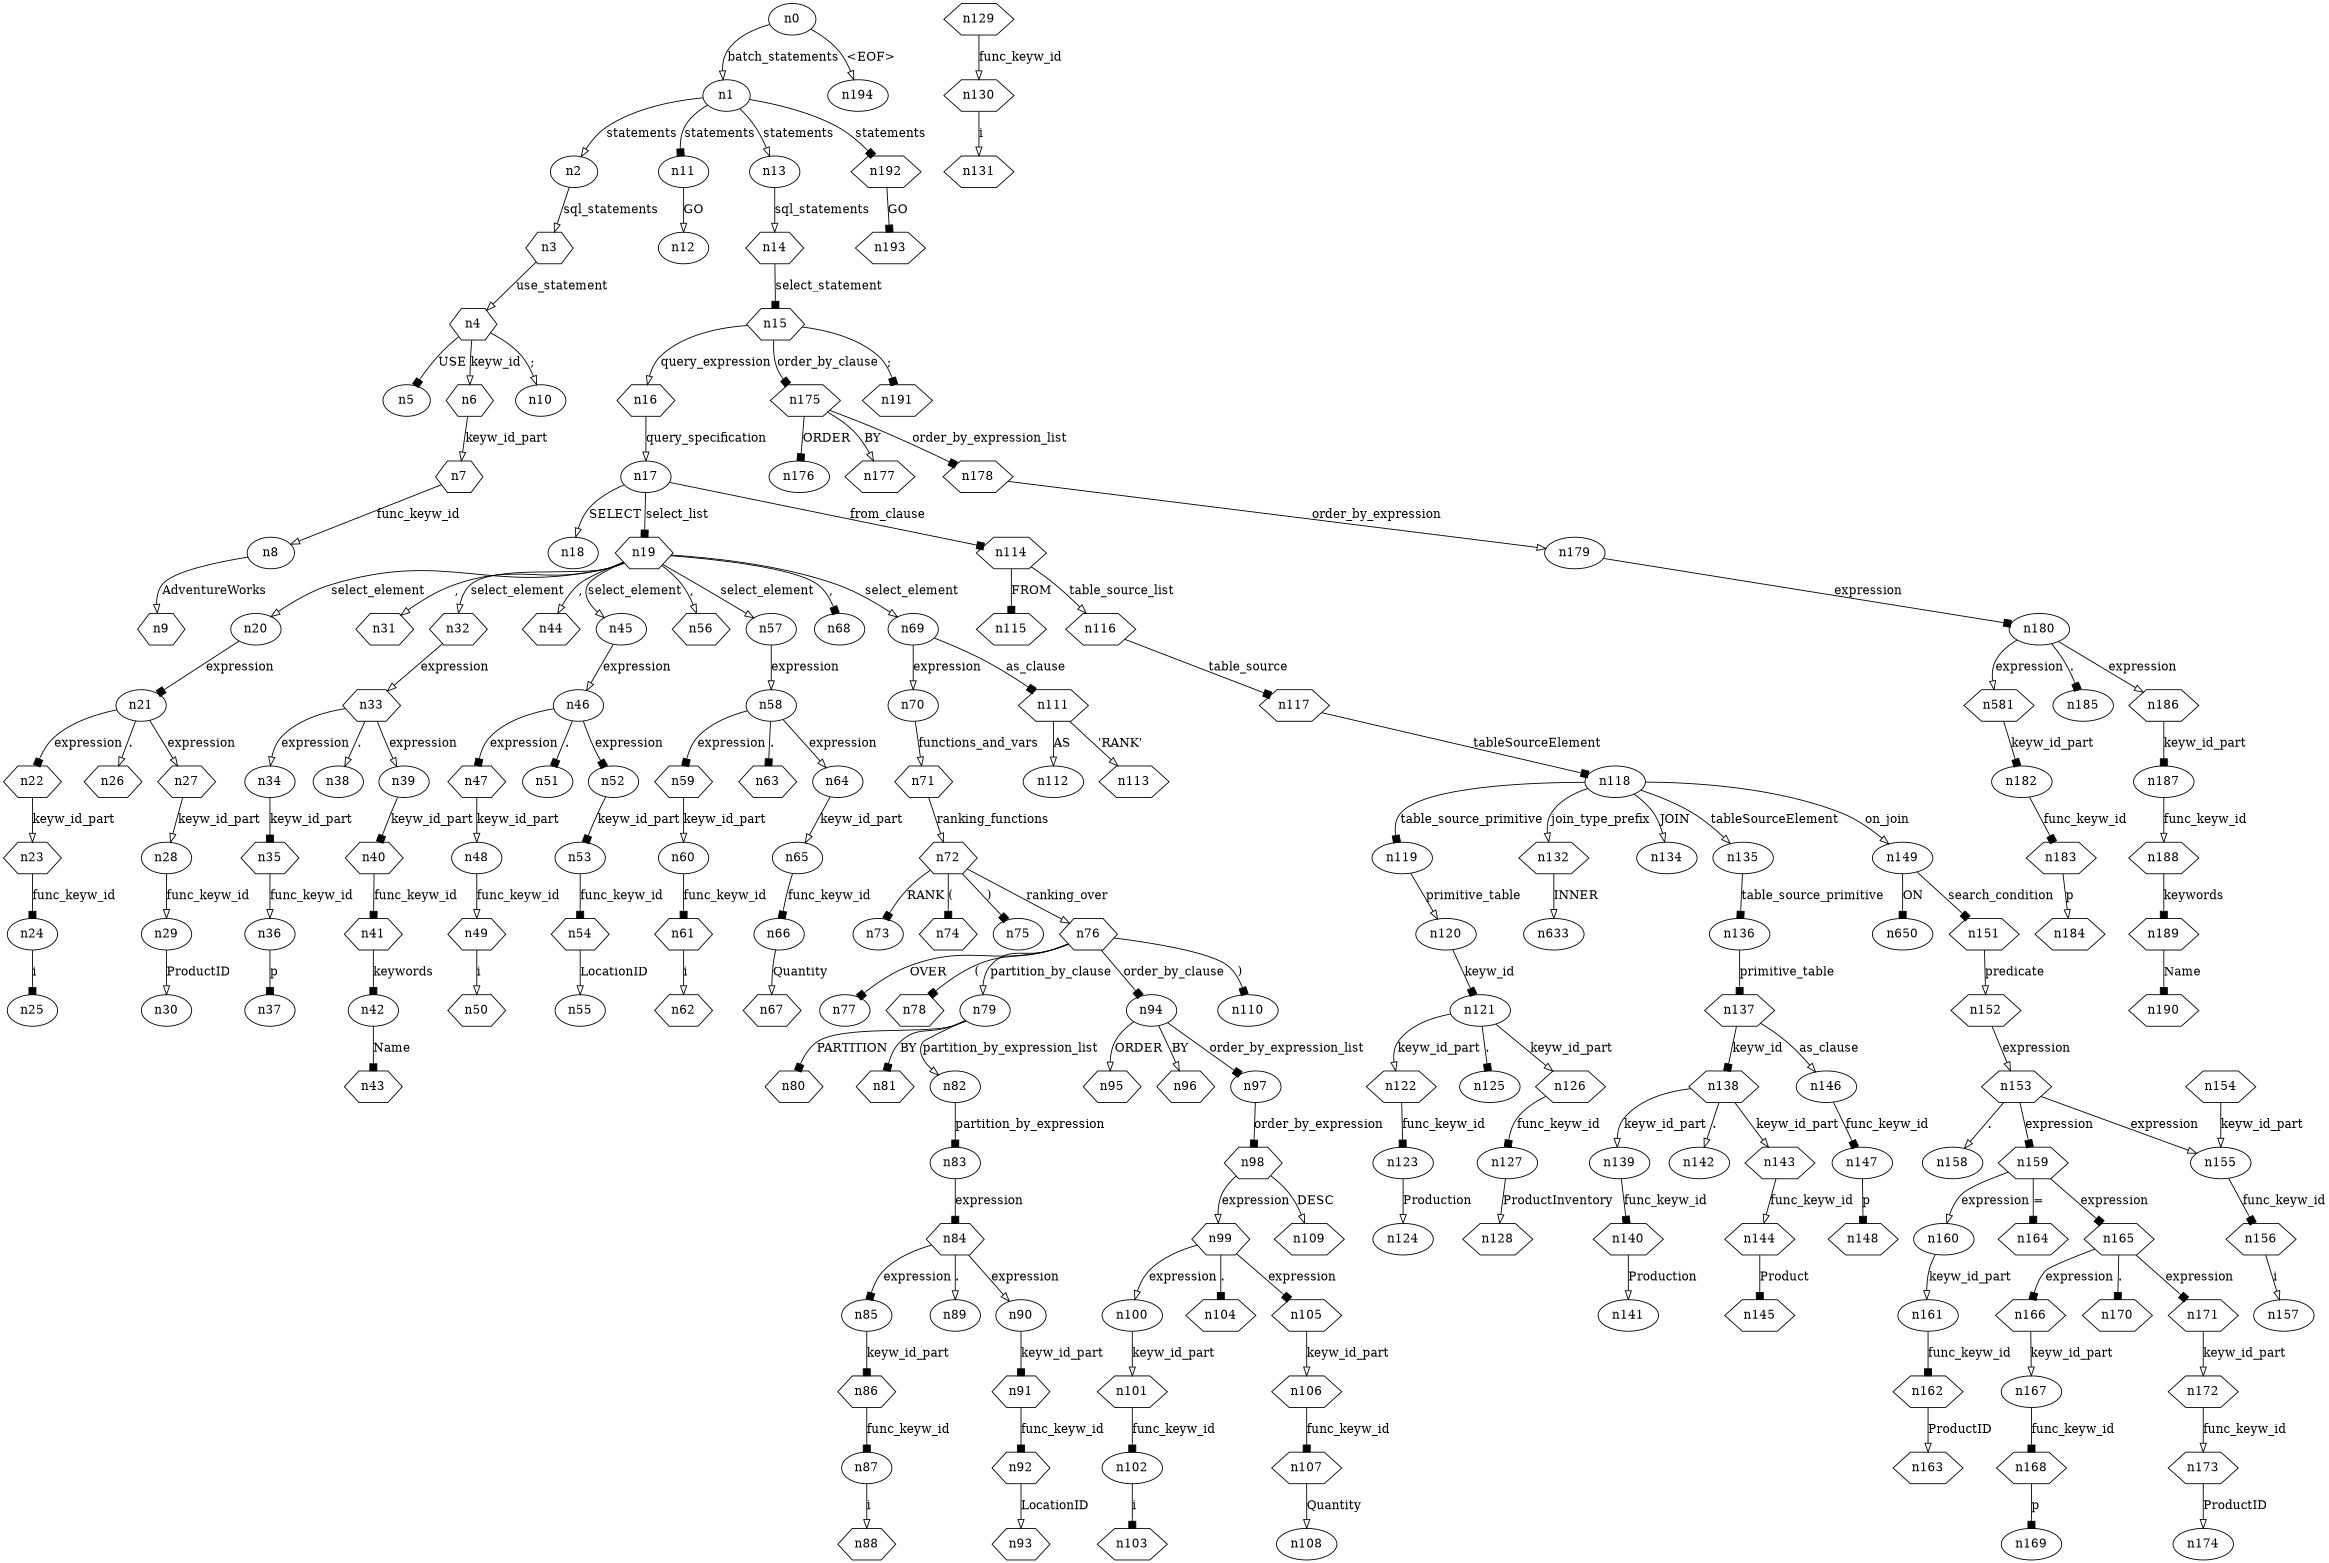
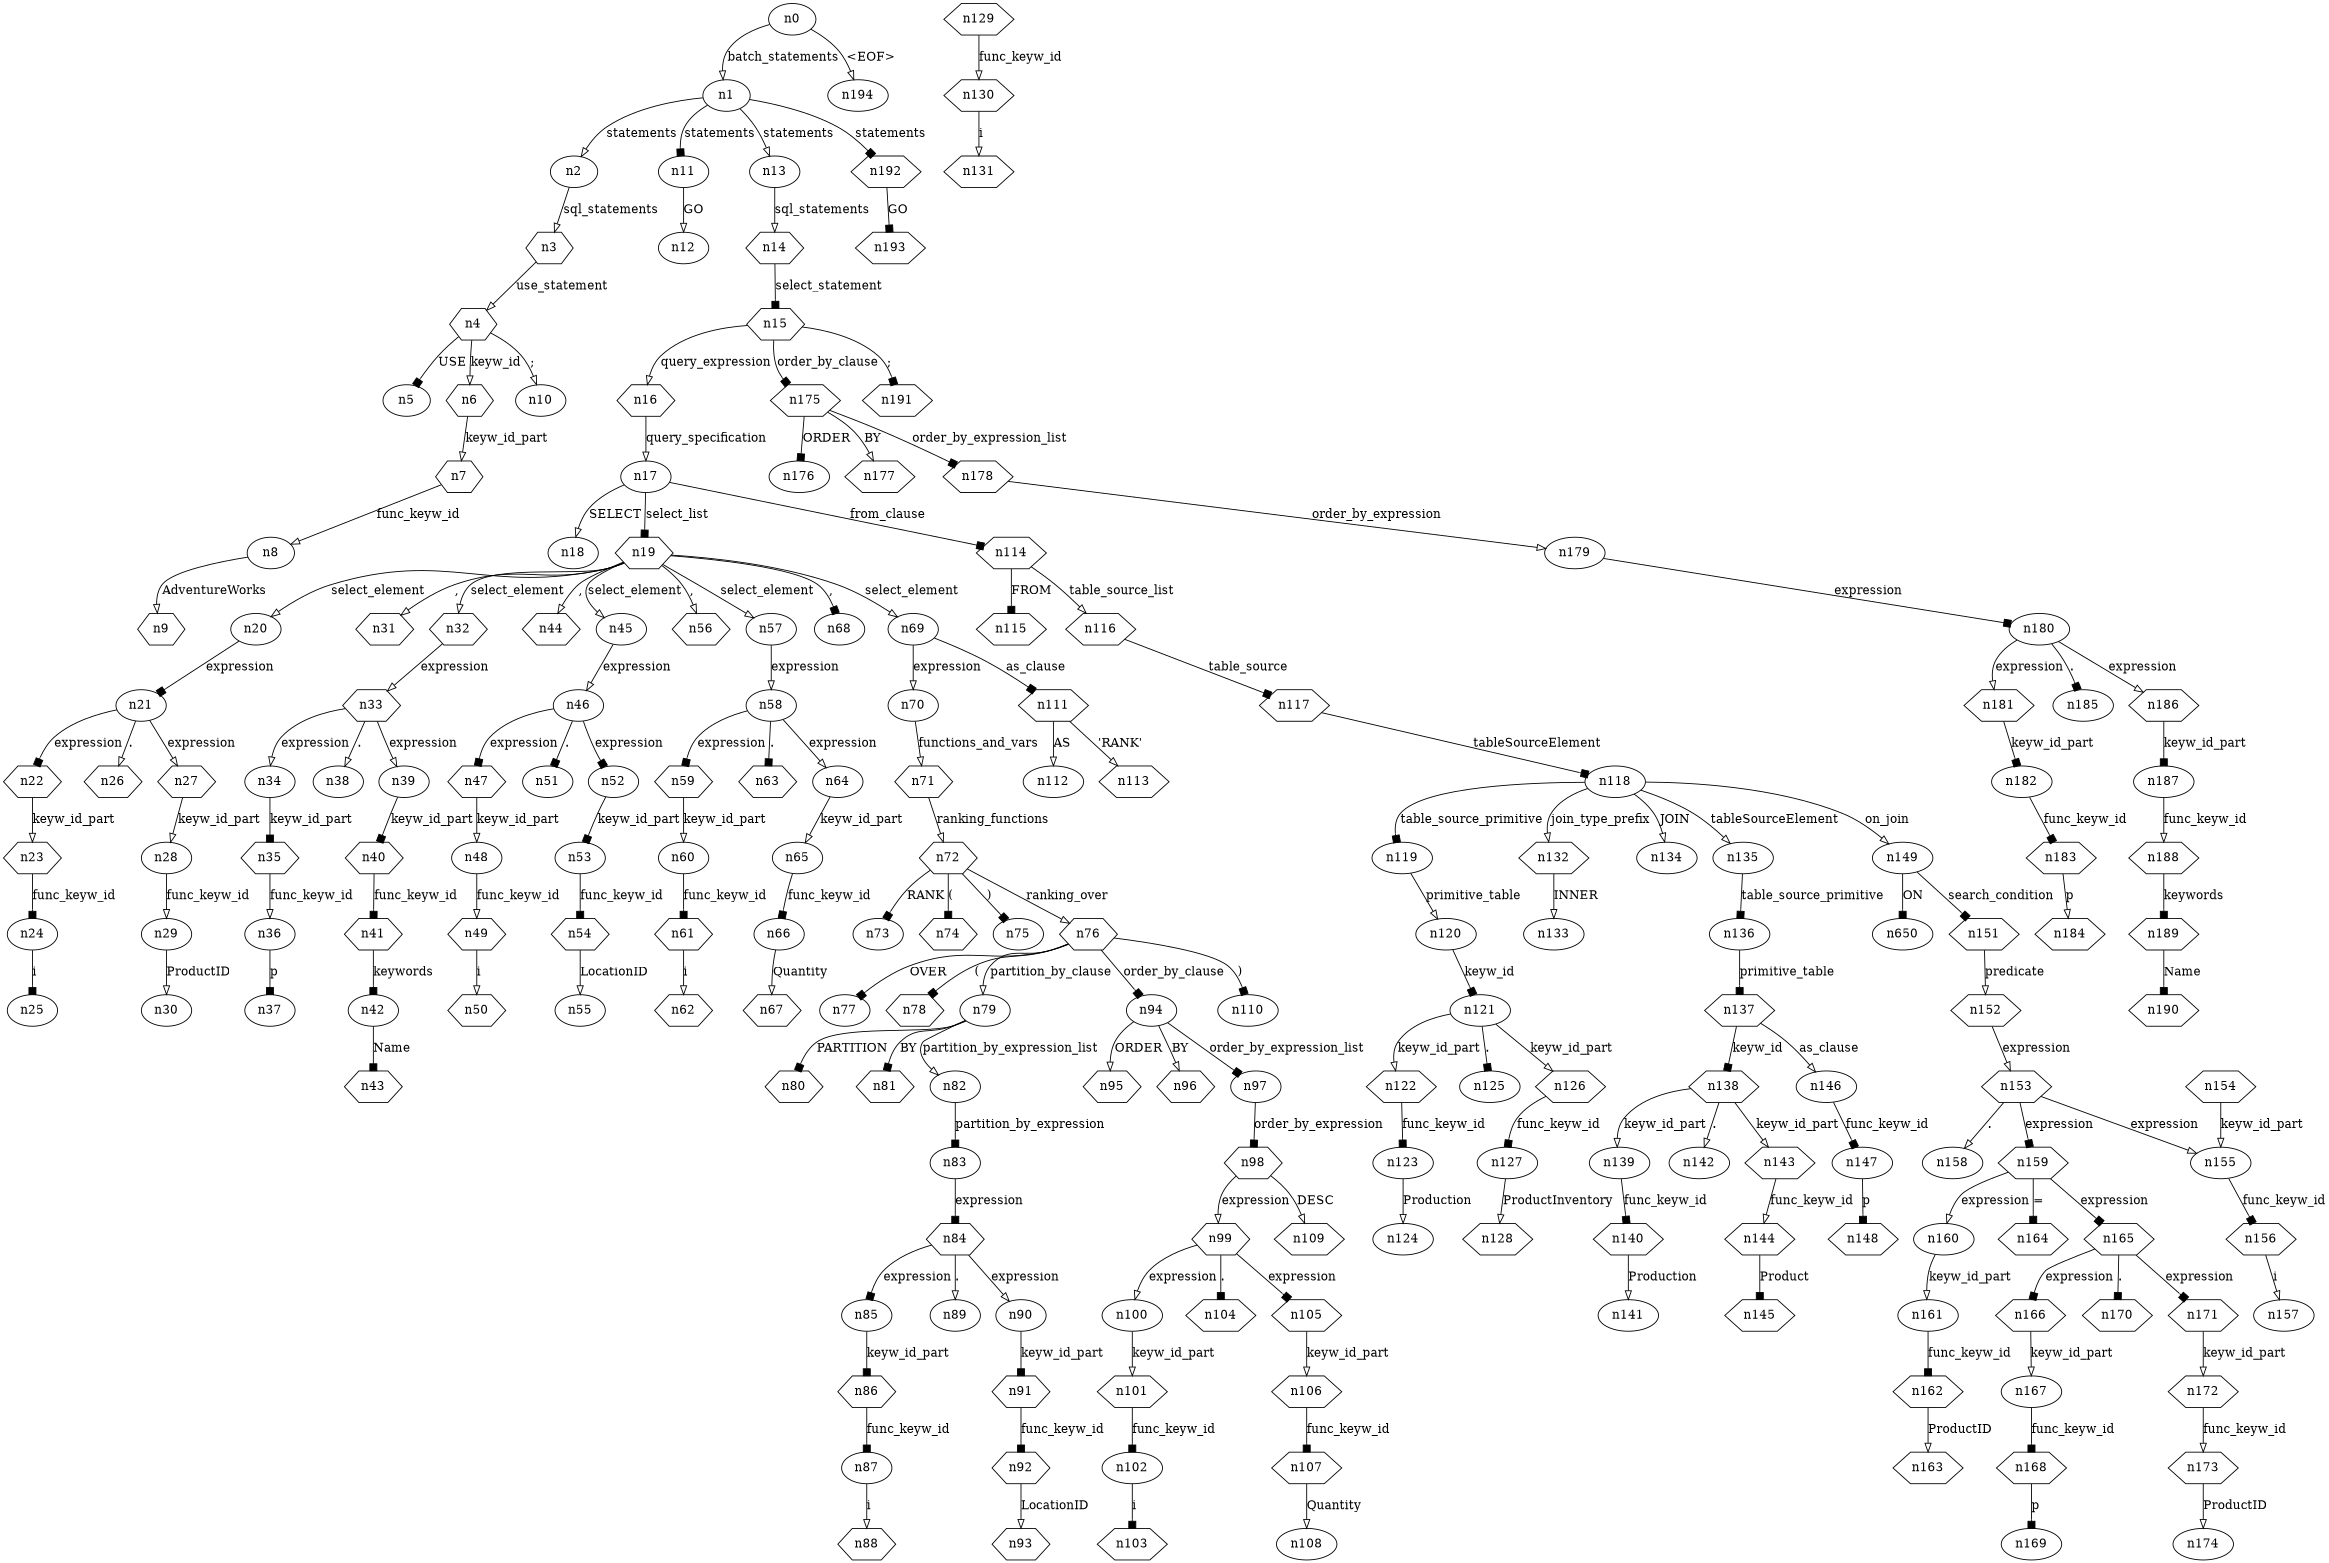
  digraph {
    node [shape=hexagon]
    edge [arrowhead=onormal]
    n0 [shape=ellipse]
    n1 [shape=ellipse]
    n194 [shape=ellipse]
    n2 [shape=ellipse]
    n11 [shape=ellipse]
    n13 [shape=ellipse]
    n192
    n3
    n12 [shape=ellipse]
    n14
    n193
    n4
    n5 [shape=ellipse]
    n6
    n10 [shape=ellipse]
    n7
    n8 [shape=ellipse]
    n9
    n15
    n16
    n175
    n191
    n17 [shape=ellipse]
    n176 [shape=ellipse]
    n177
    n178
    n18 [shape=ellipse]
    n19
    n114
    n20 [shape=ellipse]
    n31
    n32
    n44
    n45 [shape=ellipse]
    n56
    n57 [shape=ellipse]
    n68 [shape=ellipse]
    n69 [shape=ellipse]
    n115
    n116
    n21 [shape=ellipse]
    n33
    n46 [shape=ellipse]
    n58 [shape=ellipse]
    n70 [shape=ellipse]
    n111
    n22
    n26
    n27
    n23
    n28 [shape=ellipse]
    n24 [shape=ellipse]
    n25 [shape=ellipse]
    n29 [shape=ellipse]
    n30 [shape=ellipse]
    n34 [shape=ellipse]
    n38 [shape=ellipse]
    n39 [shape=ellipse]
    n35
    n40
    n36 [shape=ellipse]
    n37 [shape=ellipse]
    n41
    n42 [shape=ellipse]
    n43
    n47
    n51 [shape=ellipse]
    n52 [shape=ellipse]
    n48 [shape=ellipse]
    n53 [shape=ellipse]
    n49
    n50
    n54
    n55 [shape=ellipse]
    n59
    n63
    n64 [shape=ellipse]
    n60 [shape=ellipse]
    n65 [shape=ellipse]
    n61
    n62
    n66 [shape=ellipse]
    n67
    n71
    n112 [shape=ellipse]
    n113
    n72
    n73 [shape=ellipse]
    n74
    n75 [shape=ellipse]
    n76
    n77 [shape=ellipse]
    n78
    n79 [shape=ellipse]
    n94 [shape=ellipse]
    n110 [shape=ellipse]
    n80
    n81
    n82 [shape=ellipse]
    n95
    n96
    n97 [shape=ellipse]
    n83 [shape=ellipse]
    n84
    n85 [shape=ellipse]
    n89 [shape=ellipse]
    n90 [shape=ellipse]
    n86
    n91
    n87 [shape=ellipse]
    n88
    n92
    n93
    n98
    n99
    n109
    n100 [shape=ellipse]
    n104
    n105
    n101
    n106
    n102 [shape=ellipse]
    n103
    n107
    n108 [shape=ellipse]
    n117
    n118 [shape=ellipse]
    n119 [shape=ellipse]
    n132
    n134 [shape=ellipse]
    n135 [shape=ellipse]
    n149 [shape=ellipse]
    n120 [shape=ellipse]
-   n133 [shape=ellipse label=n633]
+   n133 [shape=ellipse]
    n136 [shape=ellipse]
    n150 [label=n650 shape=ellipse]
    n151
    n121 [shape=ellipse]
    n122
    n125 [shape=ellipse]
    n126
    n129
    n130
    n123 [shape=ellipse]
    n127 [shape=ellipse]
    n124 [shape=ellipse]
    n128
    n131
    n137
    n138
    n146 [shape=ellipse]
    n139 [shape=ellipse]
    n142 [shape=ellipse]
    n143
    n147 [shape=ellipse]
    n140
    n144
    n141 [shape=ellipse]
    n145
    n148
    n152
    n153
    n158 [shape=ellipse]
    n159
    n155 [shape=ellipse]
    n154
    n160 [shape=ellipse]
    n164
    n165
    n156
    n157 [shape=ellipse]
    n161 [shape=ellipse]
    n166
    n170
    n171
    n162
    n163
    n167 [shape=ellipse]
    n172
    n168
    n169 [shape=ellipse]
    n173
    n174 [shape=ellipse]
    n179 [shape=ellipse]
    n180 [shape=ellipse]
-   n181 [label=n581]
+   n181
    n185 [shape=ellipse]
    n186
    n182 [shape=ellipse]
    n187 [shape=ellipse]
    n183
    n184
    n188
    n189
    n190
    n0 -> n1 [label=batch_statements]
    n0 -> n194 [label="<EOF>"]
    n1 -> n2 [label=statements]
    n1 -> n11 [arrowhead=box label=statements]
    n1 -> n13 [label=statements]
    n1 -> n192 [arrowhead=box label=statements]
    n2 -> n3 [label=sql_statements]
    n11 -> n12 [label=GO]
    n13 -> n14 [label=sql_statements]
    n192 -> n193 [arrowhead=box label=GO]
    n3 -> n4 [label=use_statement]
    n14 -> n15 [arrowhead=box label=select_statement]
    n4 -> n5 [arrowhead=box label=USE]
    n4 -> n6 [label=keyw_id]
    n4 -> n10 [label=";"]
    n6 -> n7 [label=keyw_id_part]
    n7 -> n8 [label=func_keyw_id]
    n8 -> n9 [label=AdventureWorks]
    n15 -> n16 [label=query_expression]
    n15 -> n175 [arrowhead=box label=order_by_clause]
    n15 -> n191 [arrowhead=box label=";"]
    n16 -> n17 [label=query_specification]
    n175 -> n176 [arrowhead=box label=ORDER]
    n175 -> n177 [label=BY]
    n175 -> n178 [arrowhead=box label=order_by_expression_list]
    n17 -> n18 [label=SELECT]
    n17 -> n19 [arrowhead=box label=select_list]
    n17 -> n114 [arrowhead=box label=from_clause]
    n178 -> n179 [label=order_by_expression]
    n19 -> n20 [label=select_element]
    n19 -> n31 [label=","]
    n19 -> n32 [label=select_element]
    n19 -> n44 [label=","]
    n19 -> n45 [label=select_element]
    n19 -> n56 [label=","]
    n19 -> n57 [label=select_element]
    n19 -> n68 [arrowhead=box label=","]
    n19 -> n69 [label=select_element]
    n114 -> n115 [arrowhead=box label=FROM]
    n114 -> n116 [label=table_source_list]
    n20 -> n21 [arrowhead=box label=expression]
    n32 -> n33 [label=expression]
    n45 -> n46 [label=expression]
    n57 -> n58 [label=expression]
    n69 -> n70 [label=expression]
    n69 -> n111 [arrowhead=box label=as_clause]
    n116 -> n117 [arrowhead=box label=table_source]
    n21 -> n22 [arrowhead=box label=expression]
    n21 -> n26 [label="."]
    n21 -> n27 [label=expression]
    n33 -> n34 [label=expression]
    n33 -> n38 [label="."]
    n33 -> n39 [label=expression]
    n46 -> n47 [arrowhead=box label=expression]
    n46 -> n51 [arrowhead=box label="."]
    n46 -> n52 [arrowhead=box label=expression]
    n58 -> n59 [arrowhead=box label=expression]
    n58 -> n63 [arrowhead=box label="."]
    n58 -> n64 [label=expression]
    n70 -> n71 [label=functions_and_vars]
    n111 -> n112 [label=AS]
    n111 -> n113 [label="'RANK'"]
    n22 -> n23 [label=keyw_id_part]
    n27 -> n28 [label=keyw_id_part]
    n23 -> n24 [arrowhead=box label=func_keyw_id]
    n28 -> n29 [label=func_keyw_id]
    n24 -> n25 [arrowhead=box label=i]
    n29 -> n30 [label=ProductID]
    n34 -> n35 [arrowhead=box label=keyw_id_part]
    n39 -> n40 [arrowhead=box label=keyw_id_part]
    n35 -> n36 [label=func_keyw_id]
    n40 -> n41 [arrowhead=box label=func_keyw_id]
    n36 -> n37 [arrowhead=box label=p]
    n41 -> n42 [arrowhead=box label=keywords]
    n42 -> n43 [arrowhead=box label=Name]
    n47 -> n48 [label=keyw_id_part]
    n52 -> n53 [arrowhead=box label=keyw_id_part]
    n48 -> n49 [label=func_keyw_id]
    n53 -> n54 [arrowhead=box label=func_keyw_id]
    n49 -> n50 [label=i]
    n54 -> n55 [label=LocationID]
    n59 -> n60 [label=keyw_id_part]
    n64 -> n65 [label=keyw_id_part]
    n60 -> n61 [arrowhead=box label=func_keyw_id]
    n65 -> n66 [arrowhead=box label=func_keyw_id]
    n61 -> n62 [label=i]
    n66 -> n67 [label=Quantity]
    n71 -> n72 [label=ranking_functions]
    n72 -> n73 [arrowhead=box label=RANK]
    n72 -> n74 [arrowhead=box label="("]
    n72 -> n75 [arrowhead=box label=")"]
    n72 -> n76 [label=ranking_over]
    n76 -> n77 [arrowhead=box label=OVER]
    n76 -> n78 [arrowhead=box label="("]
    n76 -> n79 [label=partition_by_clause]
    n76 -> n94 [arrowhead=box label=order_by_clause]
    n76 -> n110 [arrowhead=box label=")"]
    n79 -> n80 [arrowhead=box label=PARTITION]
    n79 -> n81 [arrowhead=box label=BY]
    n79 -> n82 [label=partition_by_expression_list]
    n94 -> n95 [label=ORDER]
    n94 -> n96 [label=BY]
    n94 -> n97 [arrowhead=box label=order_by_expression_list]
    n82 -> n83 [arrowhead=box label=partition_by_expression]
    n97 -> n98 [arrowhead=box label=order_by_expression]
    n83 -> n84 [arrowhead=box label=expression]
    n84 -> n85 [arrowhead=box label=expression]
    n84 -> n89 [label="."]
    n84 -> n90 [label=expression]
    n85 -> n86 [arrowhead=box label=keyw_id_part]
    n90 -> n91 [arrowhead=box label=keyw_id_part]
    n86 -> n87 [arrowhead=box label=func_keyw_id]
    n91 -> n92 [arrowhead=box label=func_keyw_id]
    n87 -> n88 [label=i]
    n92 -> n93 [label=LocationID]
    n98 -> n99 [label=expression]
    n98 -> n109 [label=DESC]
    n99 -> n100 [label=expression]
    n99 -> n104 [arrowhead=box label="."]
    n99 -> n105 [arrowhead=box label=expression]
    n100 -> n101 [label=keyw_id_part]
    n105 -> n106 [label=keyw_id_part]
    n101 -> n102 [arrowhead=box label=func_keyw_id]
    n106 -> n107 [arrowhead=box label=func_keyw_id]
    n102 -> n103 [arrowhead=box label=i]
    n107 -> n108 [label=Quantity]
    n117 -> n118 [arrowhead=box label=tableSourceElement]
    n118 -> n119 [arrowhead=box label=table_source_primitive]
    n118 -> n132 [label=join_type_prefix]
    n118 -> n134 [label=JOIN]
    n118 -> n135 [label=tableSourceElement]
    n118 -> n149 [label=on_join]
    n119 -> n120 [label=primitive_table]
    n132 -> n133 [label=INNER]
    n135 -> n136 [arrowhead=box label=table_source_primitive]
    n149 -> n150 [arrowhead=box label=ON]
    n149 -> n151 [arrowhead=box label=search_condition]
    n120 -> n121 [arrowhead=box label=keyw_id]
    n136 -> n137 [arrowhead=box label=primitive_table]
    n151 -> n152 [label=predicate]
    n121 -> n122 [label=keyw_id_part]
    n121 -> n125 [arrowhead=box label="."]
    n121 -> n126 [label=keyw_id_part]
    n122 -> n123 [arrowhead=box label=func_keyw_id]
    n126 -> n127 [arrowhead=box label=func_keyw_id]
    n129 -> n130 [label=func_keyw_id]
    n130 -> n131 [label=i]
    n123 -> n124 [label=Production]
    n127 -> n128 [label=ProductInventory]
    n137 -> n138 [arrowhead=box label=keyw_id]
    n137 -> n146 [label=as_clause]
    n138 -> n139 [label=keyw_id_part]
    n138 -> n142 [label="."]
    n138 -> n143 [label=keyw_id_part]
    n146 -> n147 [arrowhead=box label=func_keyw_id]
    n139 -> n140 [arrowhead=box label=func_keyw_id]
    n143 -> n144 [label=func_keyw_id]
    n147 -> n148 [arrowhead=box label=p]
    n140 -> n141 [label=Production]
    n144 -> n145 [arrowhead=box label=Product]
    n152 -> n153 [label=expression]
    n153 -> n158 [label="."]
    n153 -> n159 [arrowhead=box label=expression]
    n153 -> n155 [label=expression]
    n159 -> n160 [label=expression]
    n159 -> n164 [arrowhead=box label="="]
    n159 -> n165 [arrowhead=box label=expression]
    n155 -> n156 [arrowhead=box label=func_keyw_id]
    n154 -> n155 [label=keyw_id_part]
    n160 -> n161 [label=keyw_id_part]
    n165 -> n166 [arrowhead=box label=expression]
    n165 -> n170 [arrowhead=box label="."]
    n165 -> n171 [arrowhead=box label=expression]
    n156 -> n157 [label=i]
    n161 -> n162 [arrowhead=box label=func_keyw_id]
    n166 -> n167 [label=keyw_id_part]
    n171 -> n172 [label=keyw_id_part]
    n162 -> n163 [label=ProductID]
    n167 -> n168 [arrowhead=box label=func_keyw_id]
    n172 -> n173 [label=func_keyw_id]
    n168 -> n169 [arrowhead=box label=p]
    n173 -> n174 [label=ProductID]
    n179 -> n180 [arrowhead=box label=expression]
    n180 -> n181 [label=expression]
    n180 -> n185 [arrowhead=box label="."]
    n180 -> n186 [label=expression]
    n181 -> n182 [arrowhead=box label=keyw_id_part]
    n186 -> n187 [arrowhead=box label=keyw_id_part]
    n182 -> n183 [arrowhead=box label=func_keyw_id]
    n187 -> n188 [label=func_keyw_id]
    n183 -> n184 [label=p]
    n188 -> n189 [arrowhead=box label=keywords]
    n189 -> n190 [arrowhead=box label=Name]
  }
